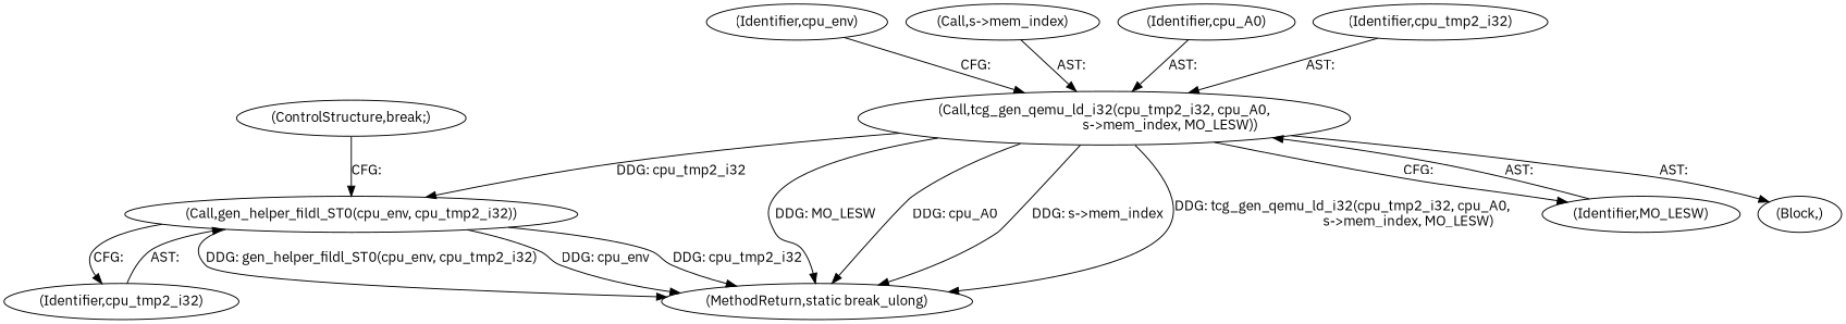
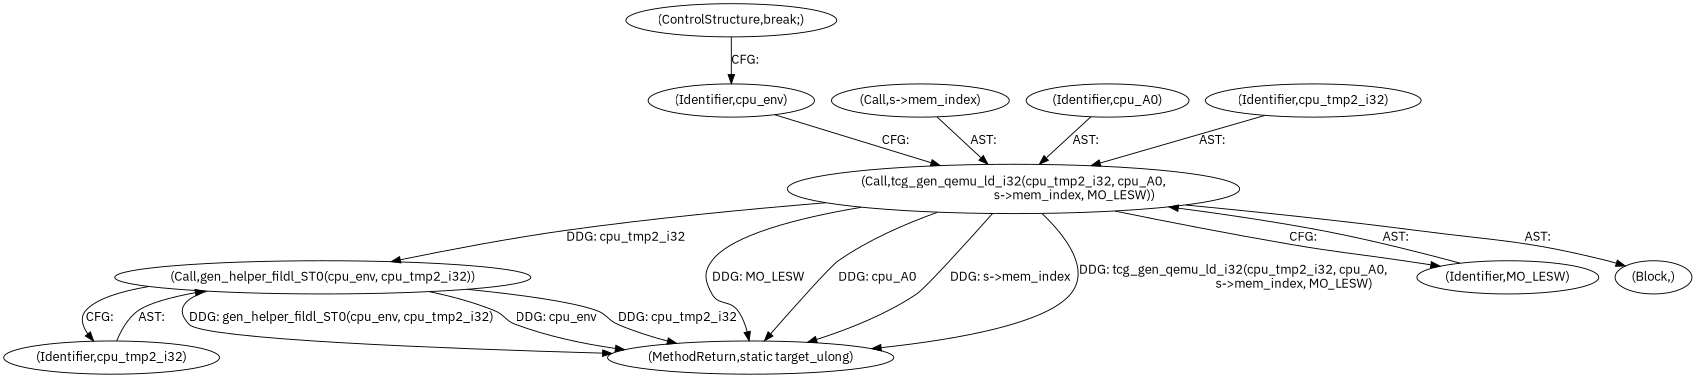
  digraph {
    fontname="IBM Plex Sans"
    node [fontname="IBM Plex Sans"]
    edge [fontname="IBM Plex Sans"]
    n1 [label="(Call,tcg_gen_qemu_ld_i32(cpu_tmp2_i32, cpu_A0,\n                                            s->mem_index, MO_LESW))"]
    n2 [label="(Call,gen_helper_fildl_ST0(cpu_env, cpu_tmp2_i32))"]
-   n3 [label="(MethodReturn,static break_ulong)"]
+   n3 [label="(MethodReturn,static target_ulong)"]
    n4 [label="(Identifier,MO_LESW)"]
    n5 [label="(Block,)"]
    n6 [label="(Identifier,cpu_tmp2_i32)"]
    n7 [label="(Identifier,cpu_env)"]
    n8 [label="(Call,s->mem_index)"]
    n9 [label="(ControlStructure,break;)"]
    n10 [label="(Identifier,cpu_A0)"]
    n11 [label="(Identifier,cpu_tmp2_i32)"]
    n1 -> n2 [label="DDG: cpu_tmp2_i32"]
    n1 -> n3 [label="DDG: MO_LESW"]
    n1 -> n3 [label="DDG: cpu_A0"]
    n1 -> n3 [label="DDG: s->mem_index"]
    n1 -> n3 [label="DDG: tcg_gen_qemu_ld_i32(cpu_tmp2_i32, cpu_A0,\n                                            s->mem_index, MO_LESW)"]
    n1 -> n4 [label="CFG: "]
    n1 -> n5 [label="AST: "]
    n2 -> n3 [label="DDG: gen_helper_fildl_ST0(cpu_env, cpu_tmp2_i32)"]
    n2 -> n3 [label="DDG: cpu_env"]
    n2 -> n3 [label="DDG: cpu_tmp2_i32"]
    n2 -> n6 [label="CFG: "]
    n4 -> n1 [label="AST: "]
    n6 -> n2 [label="AST: "]
    n7 -> n1 [label="CFG: "]
    n8 -> n1 [label="AST: "]
-   n9 -> n2 [label="CFG: "]
+   n9 -> n7 [label="CFG: "]
    n10 -> n1 [label="AST: "]
    n11 -> n1 [label="AST: "]
  }
